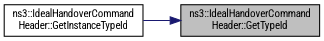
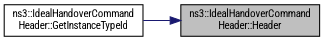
  digraph {
    rankdir=RL
    fontname="Roboto Condensed"
    node [color=black fontname="Roboto Condensed" fontsize=10 shape=record style=filled]
-   n1 [fillcolor=grey75 fontcolor=black height=0.2 label="ns3::IdealHandoverCommand\lHeader::GetTypeId" width=0.4]
+   n1 [fillcolor=grey75 fontcolor=black height=0.2 label="ns3::IdealHandoverCommand\lHeader::Header" width=0.4]
    n2 [fillcolor=white height=0.2 label="ns3::IdealHandoverCommand\lHeader::GetInstanceTypeId" width=0.4]
    n1 -> n2 [color=midnightblue dir=back fontname="Roboto Condensed" fontsize=10 labelfontname=Helvetica labelfontsize=10 style=solid]
  }
